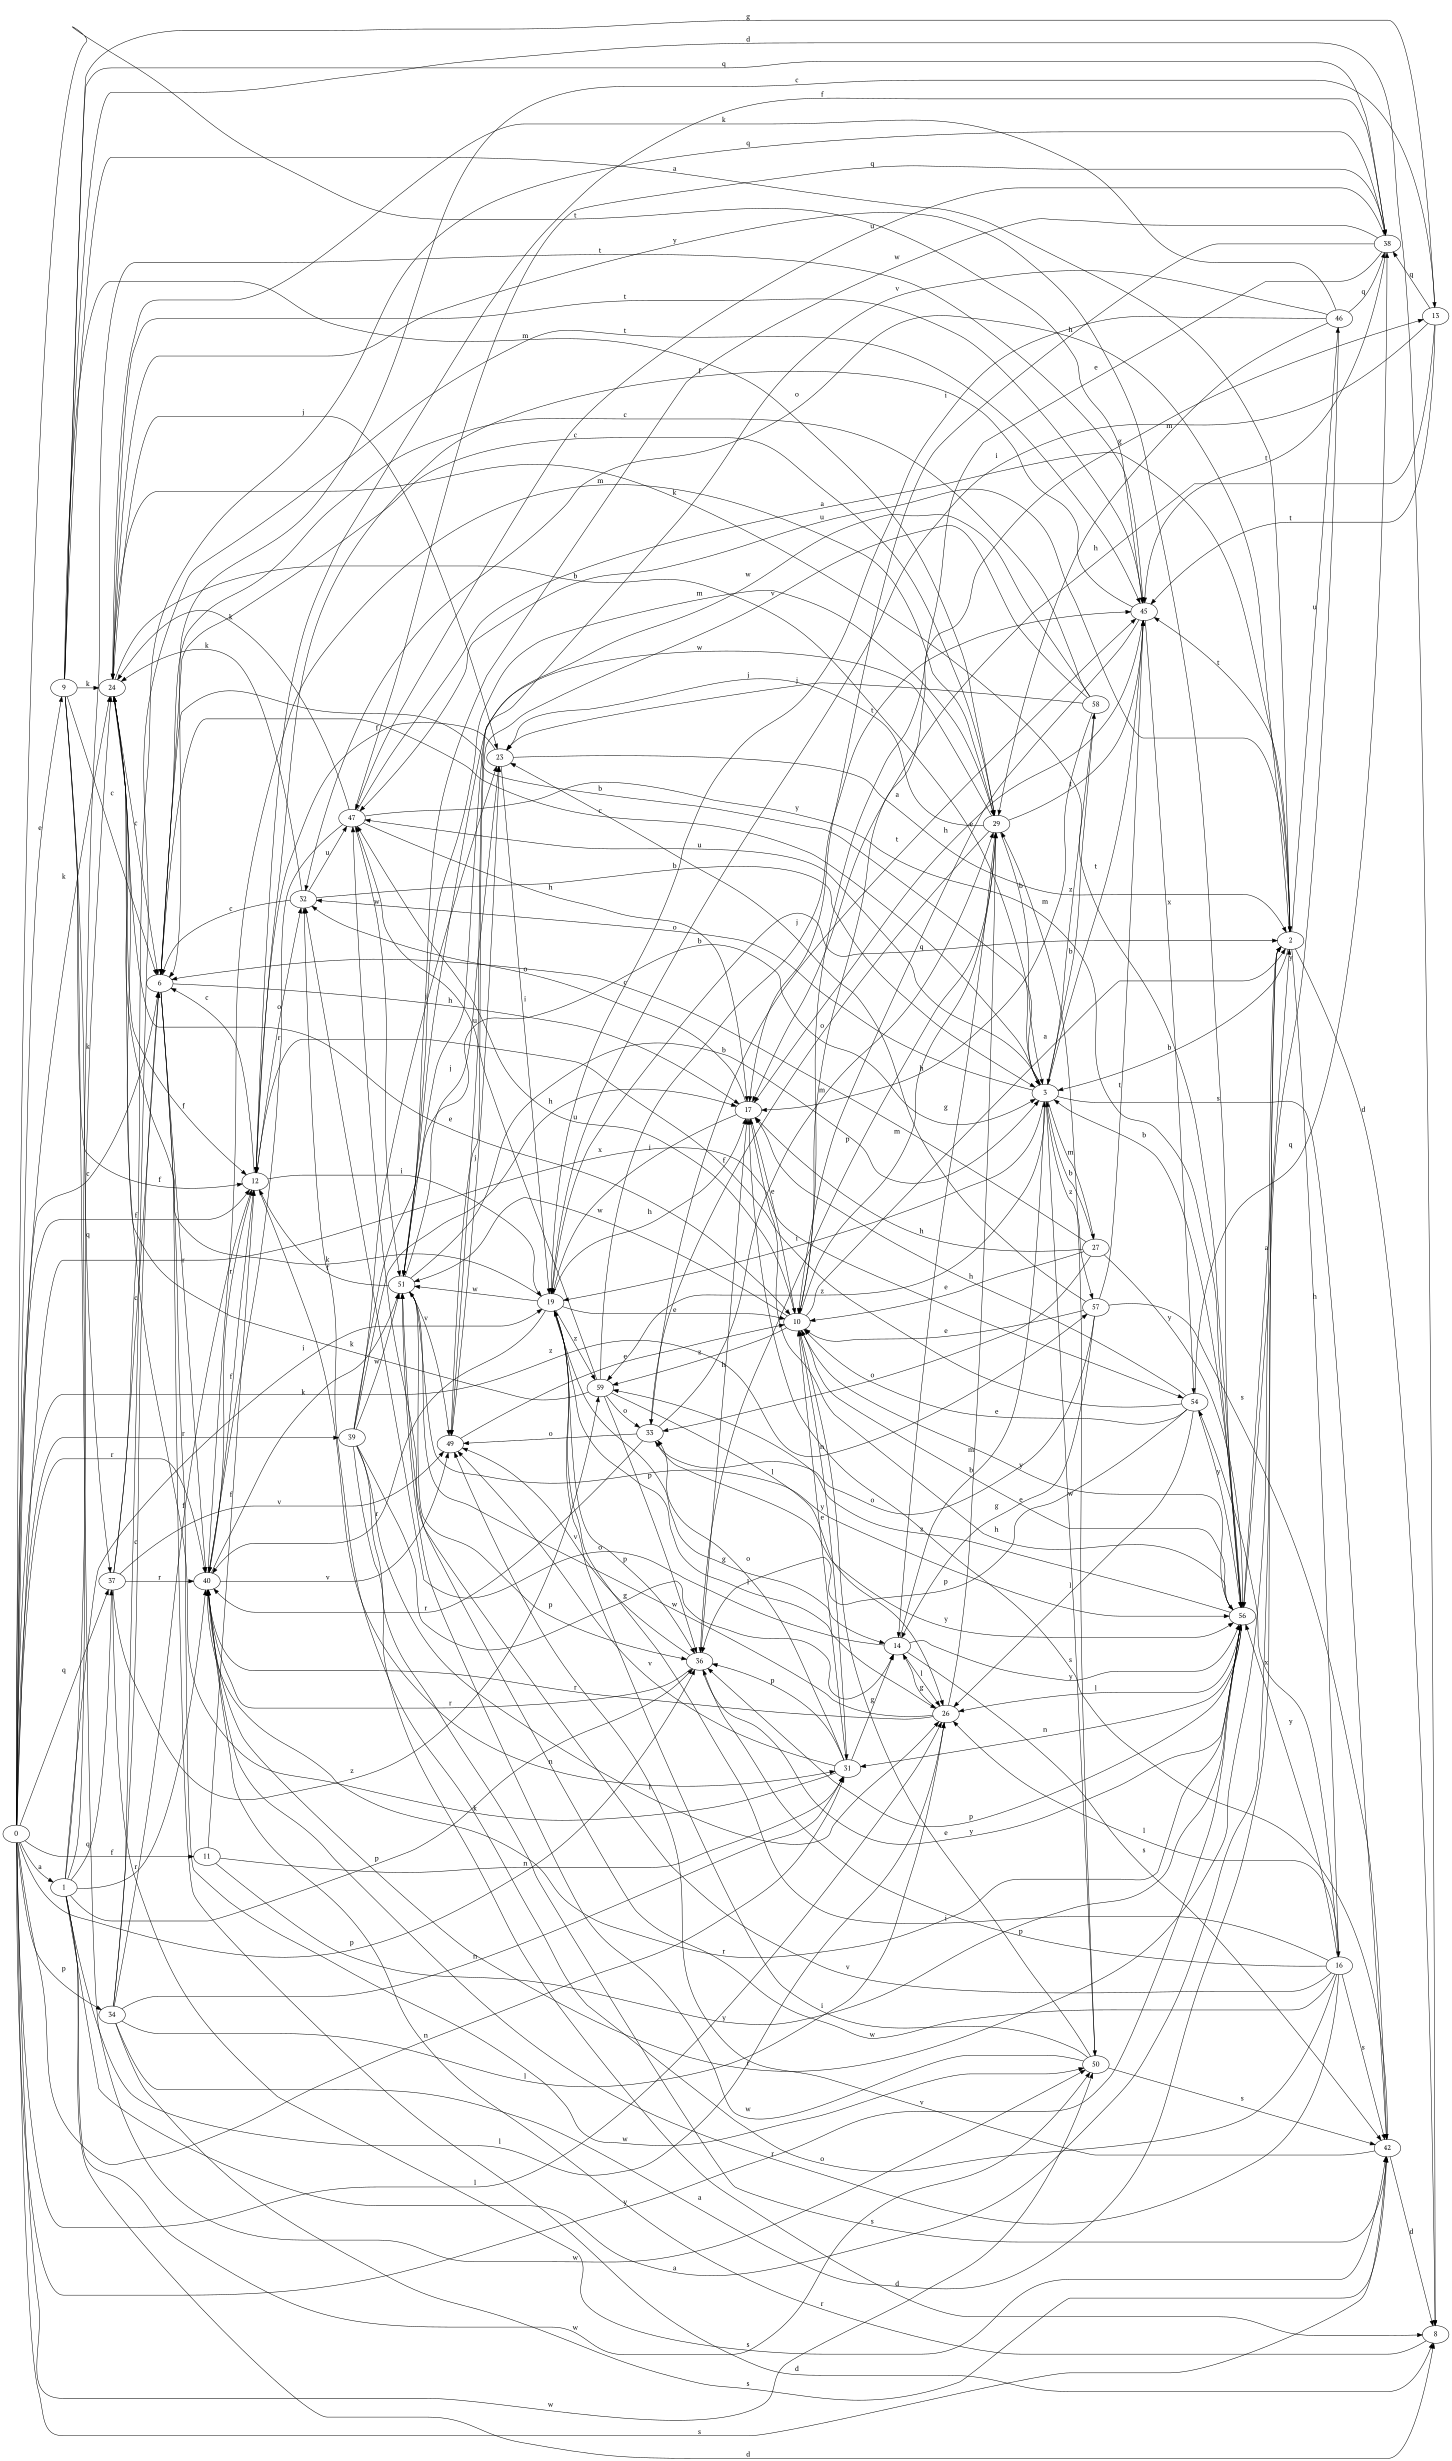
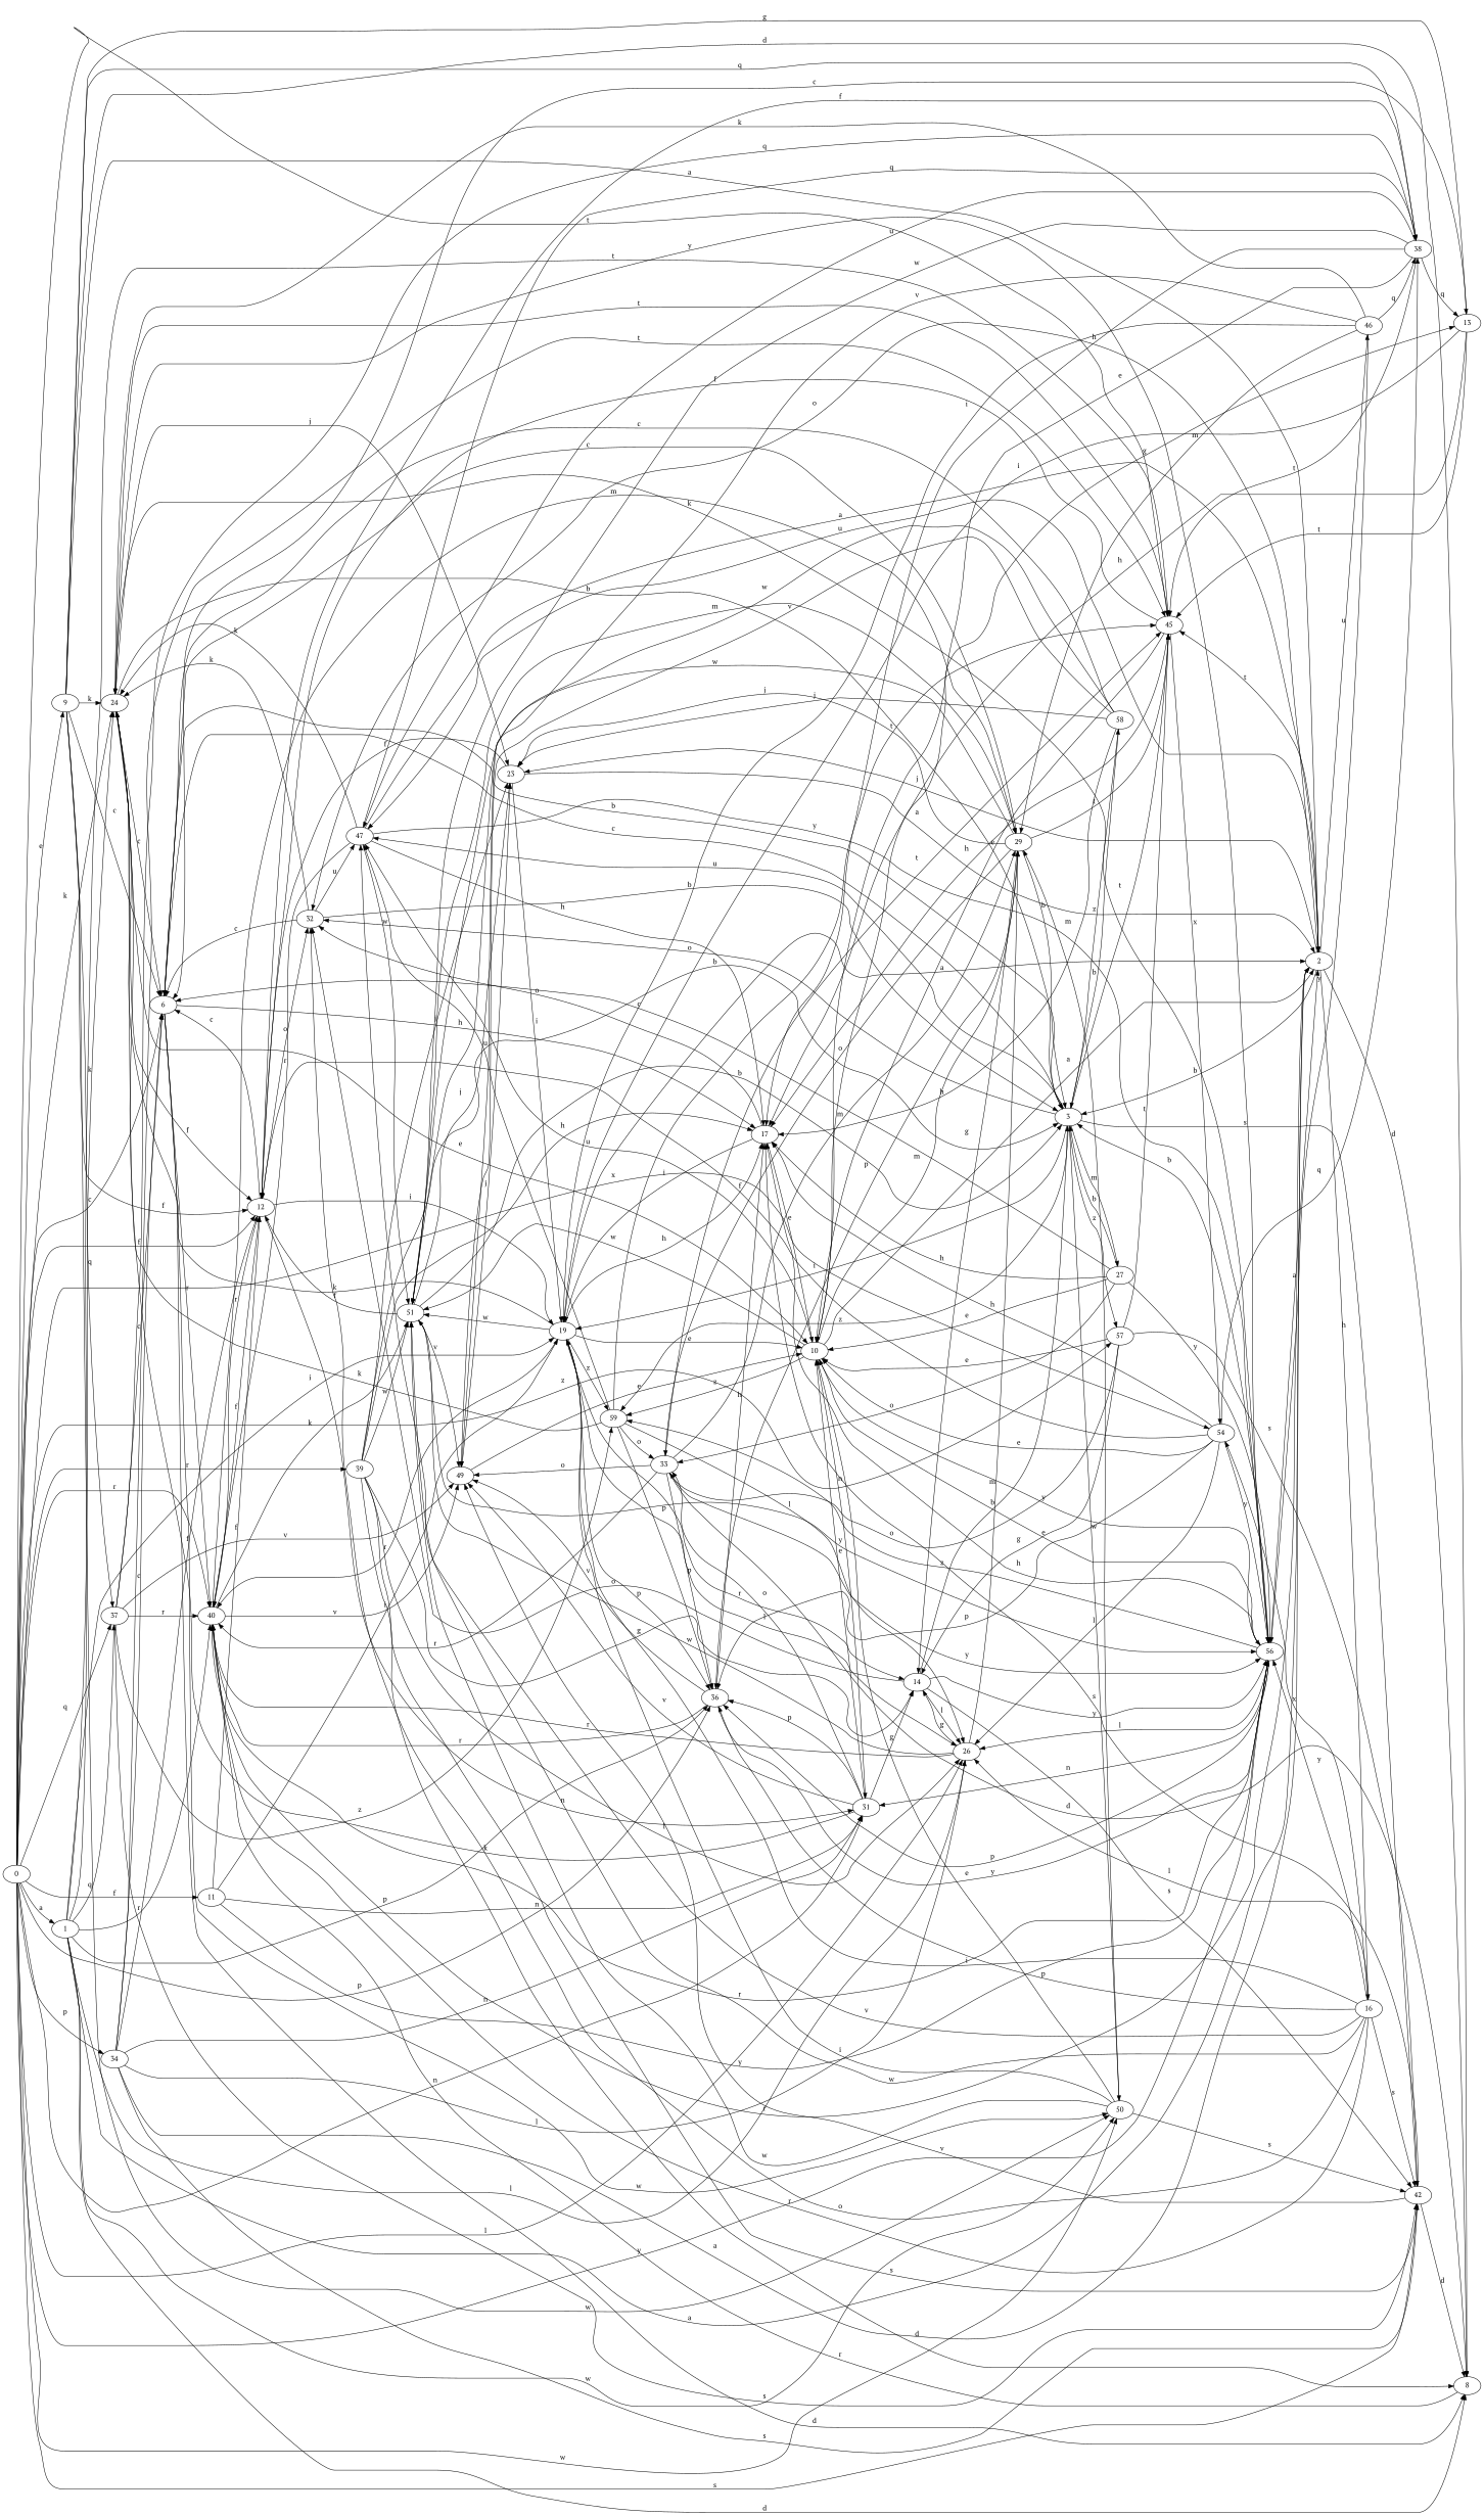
  strict digraph {
    fontname="PT Serif"
    rankdir=LR
    node [fontname="PT Serif"]
    edge [fontname="PT Serif"]
    0
    1
    6
    9
    11
    12
    24
    26
    31
    34
    36
    37
    39
    40
    42
    45
    50
    54
    56
    57
    2
    8
    19
    3
    17
    13
    29
    38
    32
    23
    10
    51
    14
    49
    33
    59
    16
    46
    47
    27
    58
    0 -> 1 [label=a]
    0 -> 6 [label=c]
    0 -> 9 [label=e]
    0 -> 11 [label=f]
    0 -> 12 [label=f]
    0 -> 24 [label=k]
    0 -> 26 [label=l]
    0 -> 31 [label=n]
    0 -> 34 [label=p]
    0 -> 36 [label=p]
    0 -> 37 [label=q]
    0 -> 39 [label=r]
    0 -> 40 [label=r]
    0 -> 42 [label=s]
    0 -> 45 [label=t]
    0 -> 50 [label=w]
    0 -> 54 [label=x]
    0 -> 56 [label=y]
    0 -> 57 [label=z]
    1 -> 24 [label=k]
    1 -> 26 [label=l]
    1 -> 36 [label=p]
    1 -> 37 [label=q]
    1 -> 40 [label=r]
    1 -> 45 [label=t]
    1 -> 50 [label=w]
    1 -> 2 [label=a]
    1 -> 8 [label=d]
    1 -> 19 [label=i]
    6 -> 40 [label=r]
    6 -> 50 [label=w]
    6 -> 8 [label=d]
    6 -> 3 [label=b]
    6 -> 17 [label=h]
    9 -> 6 [label=c]
    9 -> 12 [label=f]
    9 -> 24 [label=k]
    9 -> 37 [label=q]
    9 -> 50 [label=w]
    9 -> 2 [label=a]
    9 -> 8 [label=d]
    9 -> 13 [label=g]
-   9 -> 29 [label=m]
    9 -> 38 [label=q]
    11 -> 12 [label=f]
    11 -> 31 [label=n]
    11 -> 56 [label=y]
+   11 -> 19 [label=i]
    12 -> 6 [label=c]
    12 -> 31 [label=n]
    12 -> 40 [label=r]
    12 -> 19 [label=i]
    12 -> 32 [label=o]
    24 -> 6 [label=c]
    24 -> 12 [label=f]
    24 -> 45 [label=t]
    24 -> 56 [label=y]
    24 -> 3 [label=b]
    24 -> 23 [label=j]
    24 -> 10 [label=e]
    26 -> 40 [label=r]
    26 -> 29 [label=m]
    26 -> 51 [label=w]
    26 -> 14 [label=g]
    31 -> 24 [label=k]
    31 -> 36 [label=p]
    31 -> 10 [label=e]
    31 -> 14 [label=g]
    31 -> 49 [label=v]
    31 -> 33 [label=o]
    34 -> 6 [label=c]
    34 -> 12 [label=f]
    34 -> 26 [label=l]
    34 -> 31 [label=n]
    34 -> 42 [label=s]
    34 -> 45 [label=t]
    34 -> 2 [label=a]
    36 -> 40 [label=r]
    36 -> 56 [label=y]
    36 -> 17 [label=h]
    36 -> 49 [label=v]
    37 -> 6 [label=c]
    37 -> 40 [label=r]
    37 -> 42 [label=s]
    37 -> 38 [label=q]
    37 -> 49 [label=v]
    37 -> 59 [label=z]
    39 -> 26 [label=l]
    39 -> 42 [label=s]
    39 -> 8 [label=d]
    39 -> 3 [label=b]
    39 -> 17 [label=h]
    39 -> 23 [label=j]
    39 -> 51 [label=w]
    39 -> 14 [label=g]
    40 -> 12 [label=f]
    40 -> 29 [label=m]
    40 -> 51 [label=k]
    40 -> 49 [label=v]
    42 -> 8 [label=d]
    42 -> 17 [label=s]
    42 -> 49 [label=v]
    45 -> 12 [label=f]
    45 -> 54 [label=x]
    45 -> 17 [label=h]
    45 -> 10 [label=e]
    50 -> 42 [label=s]
    50 -> 19 [label=i]
    50 -> 29 [label=m]
    50 -> 10 [label=e]
    50 -> 51 [label=w]
    54 -> 12 [label=f]
    54 -> 26 [label=l]
    54 -> 36 [label=p]
    54 -> 56 [label=y]
    54 -> 17 [label=h]
    54 -> 38 [label=q]
    54 -> 10 [label=e]
    56 -> 24 [label=k]
    56 -> 26 [label=l]
    56 -> 31 [label=n]
    56 -> 36 [label=p]
    56 -> 40 [label=r]
    56 -> 2 [label=a]
    56 -> 3 [label=b]
    56 -> 17 [label=h]
    56 -> 10 [label=e]
    56 -> 59 [label=z]
    57 -> 42 [label=s]
    57 -> 45 [label=t]
    57 -> 10 [label=e]
    57 -> 14 [label=g]
    57 -> 33 [label=o]
    2 -> 40 [label=r]
    2 -> 45 [label=t]
    2 -> 8 [label=d]
    2 -> 3 [label=b]
    2 -> 32 [label=o]
-   57 -> 23 [label=j]
+   2 -> 23 [label=j]
    2 -> 16 [label=h]
    2 -> 46 [label=u]
    2 -> 47 [label=u]
    8 -> 40 [label=r]
    19 -> 24 [label=k]
    19 -> 26 [label=l]
    19 -> 36 [label=p]
    19 -> 40 [label=r]
-   19 -> 2 [label=q]
+   19 -> 2 [label=a]
    19 -> 17 [label=h]
    19 -> 10 [label=e]
    19 -> 51 [label=w]
-   19 -> 14 [label=g]
+   19 -> 14 [label=r]
    19 -> 59 [label=z]
    3 -> 6 [label=c]
    3 -> 42 [label=s]
    3 -> 45 [label=t]
    3 -> 50 [label=w]
    3 -> 57 [label=z]
    3 -> 19 [label=i]
    3 -> 32 [label=o]
    3 -> 59 [label=z]
    3 -> 47 [label=u]
    3 -> 27 [label=m]
    3 -> 58 [label=z]
    17 -> 19 [label=i]
    17 -> 32 [label=o]
    17 -> 10 [label=e]
    13 -> 6 [label=c]
    13 -> 45 [label=t]
    13 -> 19 [label=i]
    13 -> 17 [label=h]
-   13 -> 38 [label=q]
+   38 -> 13 [label=q]
    29 -> 6 [label=c]
    29 -> 36 [label=p]
    29 -> 45 [label=t]
    29 -> 3 [label=b]
    29 -> 23 [label=j]
    29 -> 51 [label=w]
    29 -> 14 [label=g]
    29 -> 33 [label=o]
    38 -> 12 [label=f]
    38 -> 45 [label=t]
    38 -> 17 [label=h]
    38 -> 10 [label=e]
    38 -> 51 [label=w]
    38 -> 47 [label=u]
    32 -> 6 [label=c]
    32 -> 24 [label=k]
    32 -> 3 [label=b]
    32 -> 47 [label=u]
    23 -> 12 [label=f]
    23 -> 2 [label=a]
    23 -> 19 [label=i]
    10 -> 31 [label=n]
    10 -> 56 [label=y]
    10 -> 2 [label=a]
    10 -> 13 [label=g]
    10 -> 29 [label=m]
    10 -> 51 [label=w]
    10 -> 59 [label=z]
    10 -> 47 [label=u]
    51 -> 12 [label=f]
-   51 -> 36 [label=p]
+   33 -> 36 [label=p]
    51 -> 56 [label=y]
    51 -> 3 [label=b]
    51 -> 29 [label=m]
    51 -> 23 [label=j]
    51 -> 49 [label=v]
    14 -> 26 [label=l]
    14 -> 42 [label=s]
    14 -> 56 [label=y]
    14 -> 3 [label=b]
    14 -> 32 [label=o]
    49 -> 23 [label=j]
    49 -> 10 [label=e]
    33 -> 40 [label=r]
    33 -> 45 [label=t]
    33 -> 56 [label=y]
+   33 -> 8 [label=d]
    33 -> 29 [label=m]
    33 -> 49 [label=o]
    59 -> 24 [label=k]
    59 -> 26 [label=l]
    59 -> 36 [label=p]
    59 -> 45 [label=t]
    59 -> 33 [label=o]
    59 -> 47 [label=u]
    16 -> 26 [label=l]
    16 -> 36 [label=p]
    16 -> 40 [label=r]
    16 -> 42 [label=s]
    16 -> 54 [label=x]
    16 -> 56 [label=y]
    16 -> 19 [label=i]
    16 -> 32 [label=o]
    16 -> 51 [label=w]
    16 -> 47 [label=v]
    46 -> 24 [label=k]
    46 -> 56 [label=y]
    46 -> 19 [label=i]
    46 -> 29 [label=m]
    46 -> 38 [label=q]
    46 -> 49 [label=v]
    47 -> 24 [label=k]
    47 -> 40 [label=r]
    47 -> 56 [label=y]
    47 -> 2 [label=a]
    47 -> 17 [label=h]
    47 -> 38 [label=q]
    47 -> 51 [label=w]
    27 -> 6 [label=c]
    27 -> 56 [label=y]
    27 -> 3 [label=b]
    27 -> 17 [label=h]
    27 -> 10 [label=e]
    27 -> 33 [label=o]
    58 -> 6 [label=c]
    58 -> 3 [label=b]
    58 -> 17 [label=h]
    58 -> 23 [label=j]
    58 -> 51 [label=w]
    58 -> 49 [label=v]
  }
